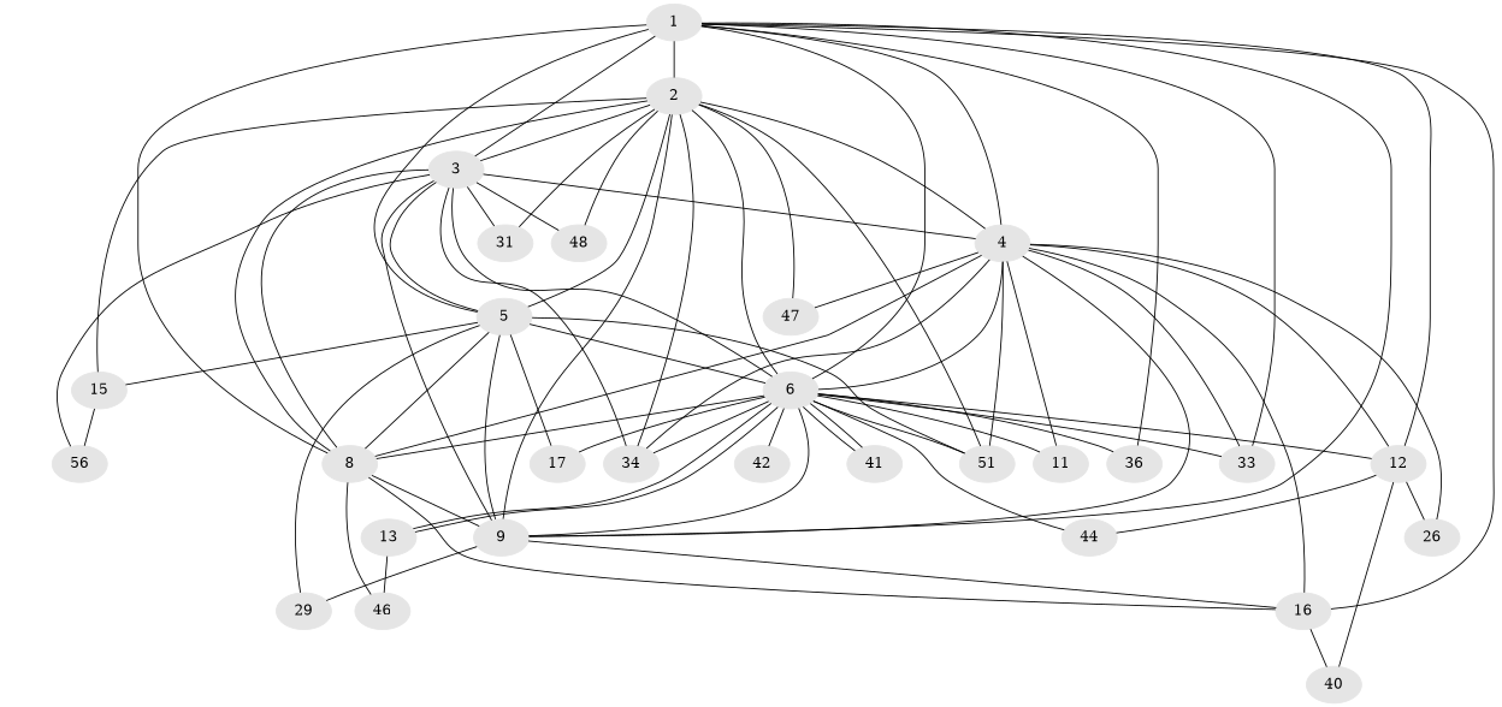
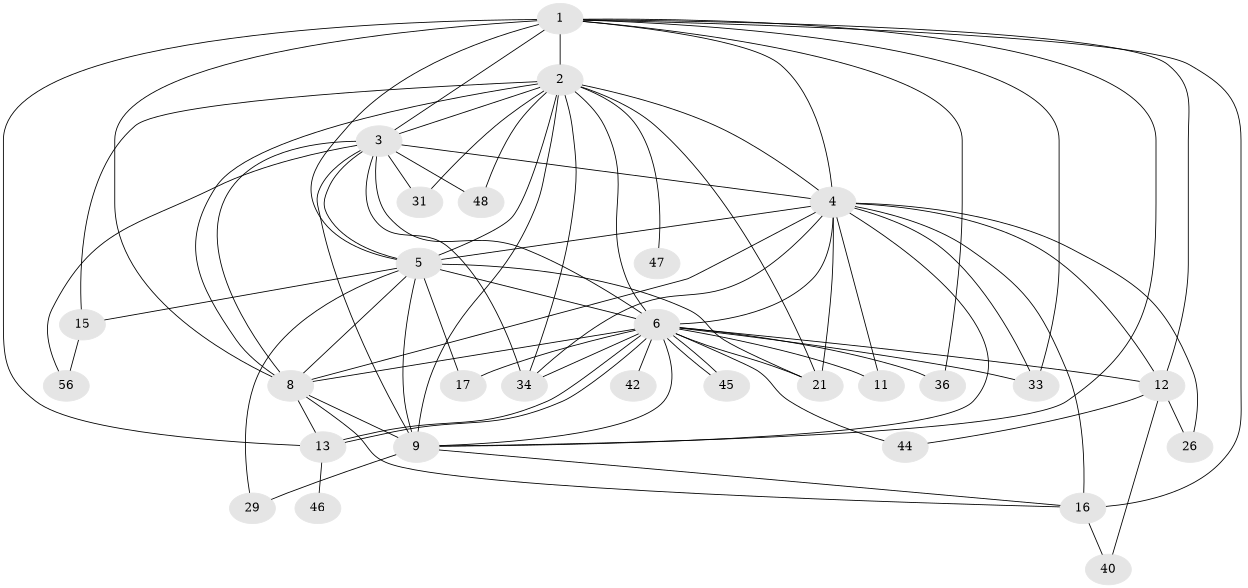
  graph {
    node [color=gray90 style=filled]
    1 [super="+23+37+20"]
    2 [super="+14+32+25+10+50"]
    3
    4
    5 [super="+19"]
    6 [super="+7"]
    8
    9 [super="+49"]
    12
    16 [super="+51"]
    33 [super="+35"]
    36
    15
-   21 [super="+24" label=51]
+   21 [super="+24"]
    31
    34 [super="+38"]
    47
    48
    56
    11
    26
    17
    29 [super="+55"]
    13 [super="+28"]
    42
    44
-   45 [label=41]
+   45
    46
    40
    1 -- 2 [weight=6]
    1 -- 3
    1 -- 4
    1 -- 5
-   1 -- 6 [weight=2]
+   1 -- 13 [weight=2]
    1 -- 8
    1 -- 9 [weight=2]
    1 -- 12
    1 -- 16
    1 -- 33
    1 -- 36
    2 -- 3 [weight=3]
    2 -- 4 [weight=3]
    2 -- 5 [weight=3]
    2 -- 6 [weight=4]
    2 -- 8 [weight=2]
    2 -- 9 [weight=4]
    2 -- 15 [weight=2]
    2 -- 21
    2 -- 31
    2 -- 34
    2 -- 47 [weight=2]
    2 -- 48
    3 -- 4
    3 -- 5
    3 -- 6 [weight=2]
    3 -- 8
    3 -- 9
    3 -- 31
    3 -- 34
    3 -- 48
    3 -- 56
-   4 -- 47
+   4 -- 5
    4 -- 6 [weight=3]
    4 -- 8
    4 -- 9
    4 -- 12
    4 -- 16
    4 -- 33
    4 -- 21
    4 -- 34
    4 -- 11
    4 -- 26
    5 -- 6 [weight=2]
    5 -- 8
    5 -- 9
    5 -- 15
    5 -- 21
    5 -- 17
    5 -- 29
    6 -- 8 [weight=2]
    6 -- 9 [weight=2]
    6 -- 12
    6 -- 33
    6 -- 36
    6 -- 21
    6 -- 34
    6 -- 11
    6 -- 17
    6 -- 13
    6 -- 13
    6 -- 42
    6 -- 44
    6 -- 45
    6 -- 45
    8 -- 9
    8 -- 16
-   8 -- 46
+   8 -- 13
    9 -- 16
    9 -- 29
    12 -- 26
    12 -- 44
    12 -- 40
    16 -- 40
    15 -- 56
    13 -- 46
  }
